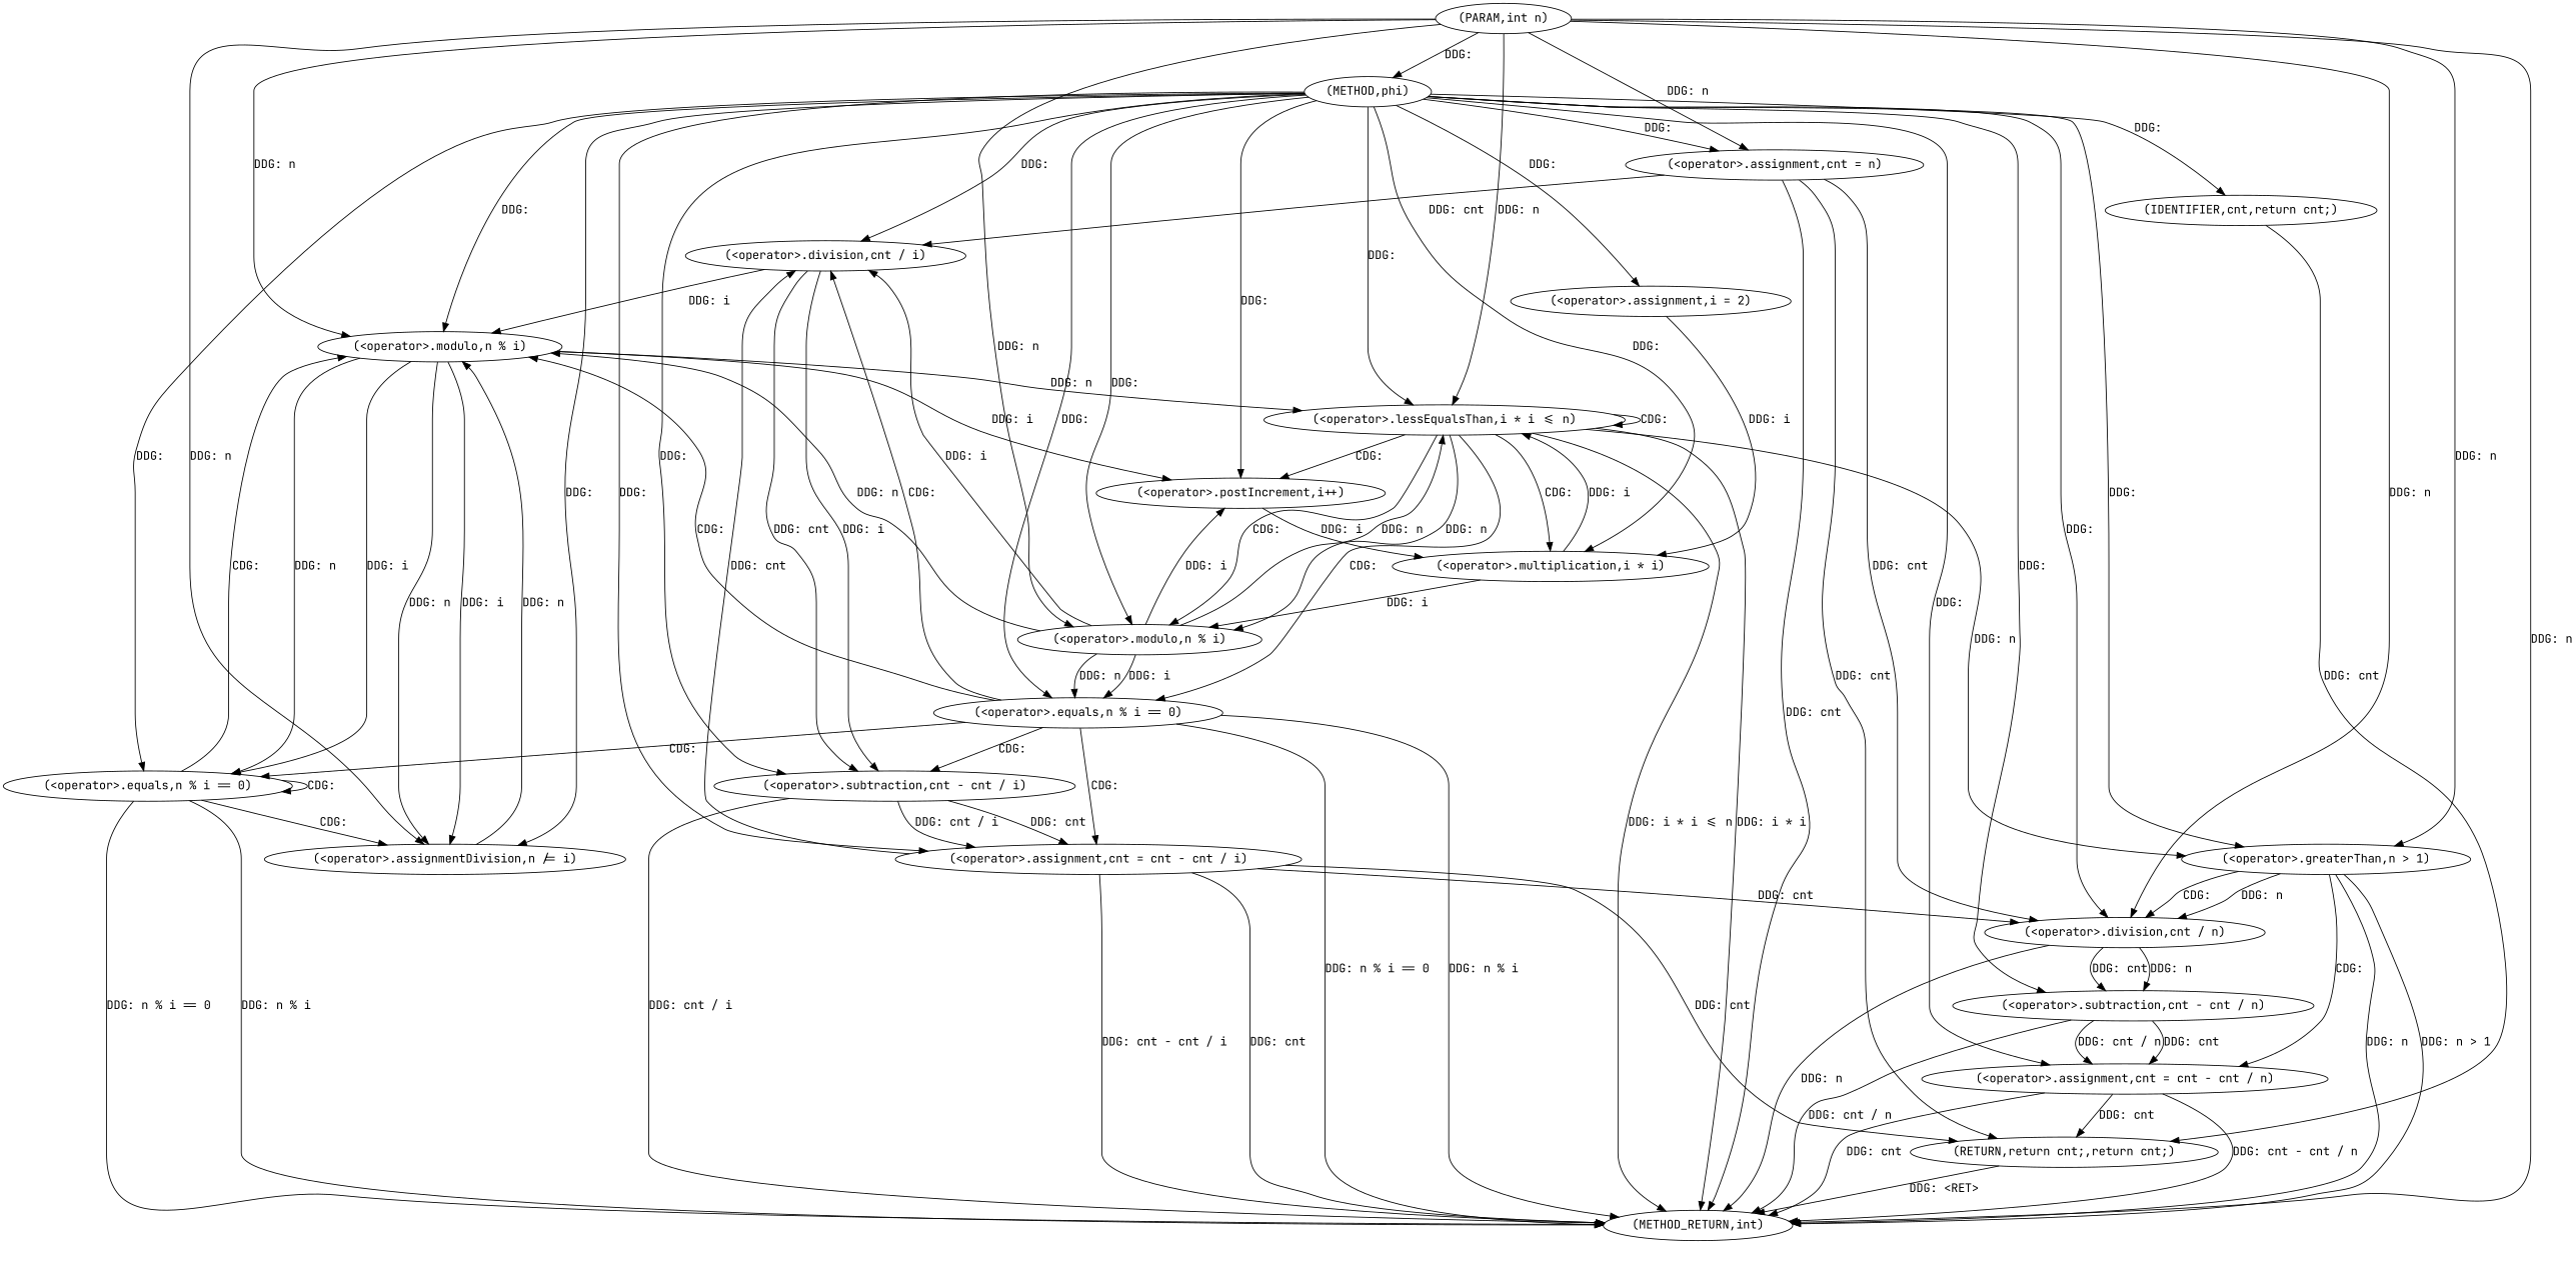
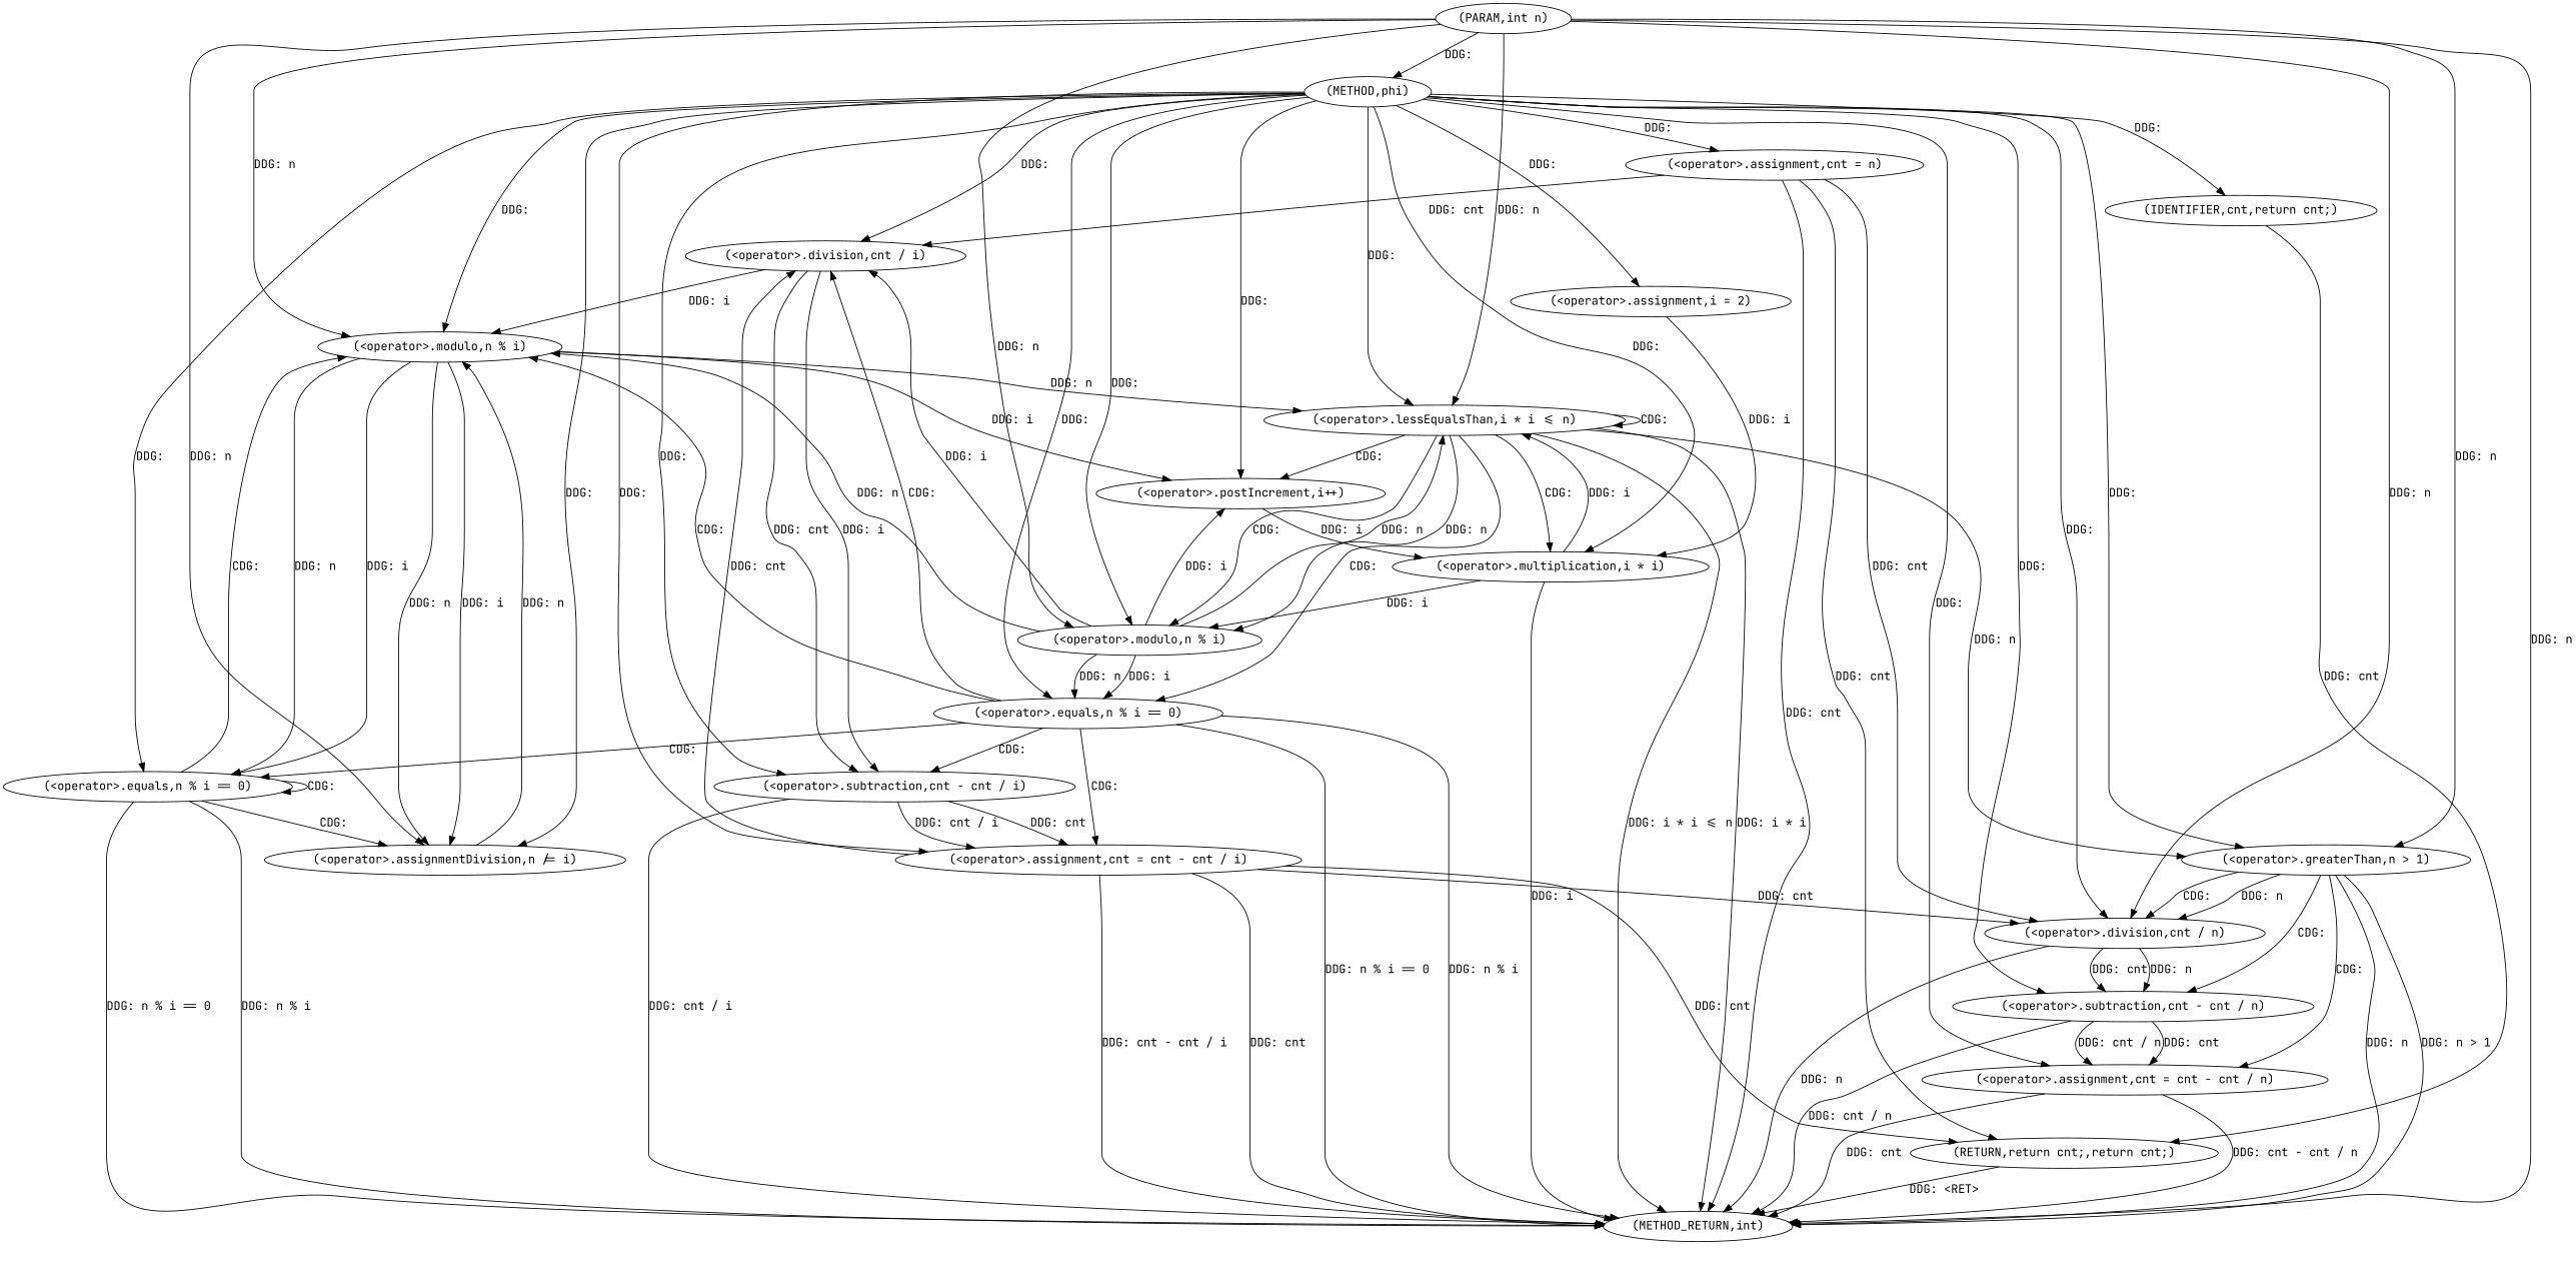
  digraph {
    fontname="JetBrains Mono"
    node [fontname="JetBrains Mono"]
    edge [fontname="JetBrains Mono"]
    n1 [label="(METHOD,phi)"]
    n2 [label="(<operator>.assignment,cnt = n)"]
    n3 [label="(<operator>.assignment,i = 2)"]
    n4 [label="(<operator>.lessEqualsThan,i * i <= n)"]
    n5 [label="(<operator>.postIncrement,i++)"]
    n6 [label="(<operator>.greaterThan,n > 1)"]
    n7 [label="(<operator>.assignment,cnt = cnt - cnt / n)"]
    n8 [label="(IDENTIFIER,cnt,return cnt;)"]
    n9 [label="(<operator>.multiplication,i * i)"]
    n10 [label="(<operator>.equals,n % i == 0)"]
    n11 [label="(<operator>.subtraction,cnt - cnt / n)"]
    n12 [label="(<operator>.assignment,cnt = cnt - cnt / i)"]
    n13 [label="(<operator>.division,cnt / n)"]
    n14 [label="(<operator>.modulo,n % i)"]
    n15 [label="(<operator>.equals,n % i == 0)"]
    n16 [label="(<operator>.assignmentDivision,n /= i)"]
    n17 [label="(<operator>.subtraction,cnt - cnt / i)"]
    n18 [label="(<operator>.division,cnt / i)"]
    n19 [label="(<operator>.modulo,n % i)"]
    n20 [label="(PARAM,int n)"]
    n21 [label="(METHOD_RETURN,int)"]
    n22 [label="(RETURN,return cnt;,return cnt;)"]
    n1 -> n2 [label="DDG: "]
    n1 -> n3 [label="DDG: "]
    n1 -> n4 [label="DDG: "]
    n1 -> n5 [label="DDG: "]
    n1 -> n6 [label="DDG: "]
    n1 -> n7 [label="DDG: "]
    n1 -> n8 [label="DDG: "]
    n1 -> n9 [label="DDG: "]
    n1 -> n10 [label="DDG: "]
    n1 -> n11 [label="DDG: "]
    n1 -> n12 [label="DDG: "]
    n1 -> n13 [label="DDG: "]
    n1 -> n14 [label="DDG: "]
    n1 -> n15 [label="DDG: "]
    n1 -> n16 [label="DDG: "]
    n1 -> n17 [label="DDG: "]
    n1 -> n18 [label="DDG: "]
    n1 -> n19 [label="DDG: "]
    n2 -> n13 [label="DDG: cnt"]
    n2 -> n18 [label="DDG: cnt"]
    n2 -> n21 [label="DDG: cnt"]
    n2 -> n22 [label="DDG: cnt"]
    n3 -> n9 [label="DDG: i"]
    n4 -> n4 [label="CDG: "]
    n4 -> n5 [label="CDG: "]
    n4 -> n6 [label="DDG: n"]
    n4 -> n9 [label="CDG: "]
    n4 -> n10 [label="CDG: "]
    n4 -> n14 [label="DDG: n"]
    n4 -> n14 [label="CDG: "]
    n4 -> n21 [label="DDG: i * i"]
    n4 -> n21 [label="DDG: i * i <= n"]
    n5 -> n9 [label="DDG: i"]
    n6 -> n7 [label="CDG: "]
+   n6 -> n11 [label="CDG: "]
    n6 -> n13 [label="DDG: n"]
    n6 -> n13 [label="CDG: "]
    n6 -> n21 [label="DDG: n"]
    n6 -> n21 [label="DDG: n > 1"]
    n7 -> n21 [label="DDG: cnt"]
    n7 -> n21 [label="DDG: cnt - cnt / n"]
-   n7 -> n22 [label="DDG: cnt"]
    n8 -> n22 [label="DDG: cnt"]
    n9 -> n4 [label="DDG: i"]
    n9 -> n14 [label="DDG: i"]
+   n9 -> n21 [label="DDG: i"]
    n10 -> n12 [label="CDG: "]
    n10 -> n15 [label="CDG: "]
    n10 -> n17 [label="CDG: "]
    n10 -> n18 [label="CDG: "]
    n10 -> n19 [label="CDG: "]
    n10 -> n21 [label="DDG: n % i"]
    n10 -> n21 [label="DDG: n % i == 0"]
    n11 -> n7 [label="DDG: cnt / n"]
    n11 -> n7 [label="DDG: cnt"]
    n11 -> n21 [label="DDG: cnt / n"]
    n12 -> n13 [label="DDG: cnt"]
    n12 -> n18 [label="DDG: cnt"]
    n12 -> n21 [label="DDG: cnt"]
    n12 -> n21 [label="DDG: cnt - cnt / i"]
    n12 -> n22 [label="DDG: cnt"]
    n13 -> n11 [label="DDG: cnt"]
    n13 -> n11 [label="DDG: n"]
    n13 -> n21 [label="DDG: n"]
    n14 -> n4 [label="DDG: n"]
    n14 -> n5 [label="DDG: i"]
    n14 -> n10 [label="DDG: n"]
    n14 -> n10 [label="DDG: i"]
    n14 -> n18 [label="DDG: i"]
    n14 -> n19 [label="DDG: n"]
    n15 -> n15 [label="CDG: "]
    n15 -> n16 [label="CDG: "]
    n15 -> n19 [label="CDG: "]
    n15 -> n21 [label="DDG: n % i"]
    n15 -> n21 [label="DDG: n % i == 0"]
    n16 -> n19 [label="DDG: n"]
    n17 -> n12 [label="DDG: cnt / i"]
    n17 -> n12 [label="DDG: cnt"]
    n17 -> n21 [label="DDG: cnt / i"]
    n18 -> n17 [label="DDG: cnt"]
    n18 -> n17 [label="DDG: i"]
    n18 -> n19 [label="DDG: i"]
    n19 -> n4 [label="DDG: n"]
    n19 -> n5 [label="DDG: i"]
    n19 -> n15 [label="DDG: n"]
    n19 -> n15 [label="DDG: i"]
    n19 -> n16 [label="DDG: i"]
    n19 -> n16 [label="DDG: n"]
    n20 -> n1 [label="DDG: "]
-   n20 -> n2 [label="DDG: n"]
    n20 -> n4 [label="DDG: n"]
    n20 -> n6 [label="DDG: n"]
    n20 -> n13 [label="DDG: n"]
    n20 -> n14 [label="DDG: n"]
    n20 -> n16 [label="DDG: n"]
    n20 -> n19 [label="DDG: n"]
    n20 -> n21 [label="DDG: n"]
    n22 -> n21 [label="DDG: <RET>"]
  }
